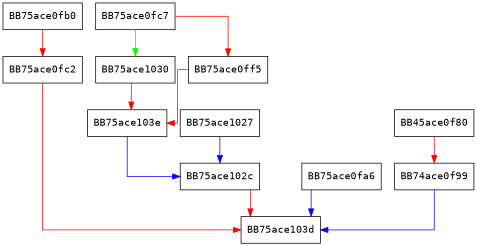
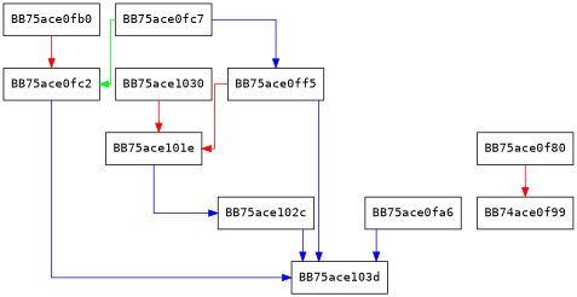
  digraph {
    fontname="DejaVu Sans Mono"
    splines=ortho
    node [fontname="DejaVu Sans Mono" shape=box]
    edge [color=blue fontname="DejaVu Sans Mono"]
    n1 [label=BB74ace0f99]
-   BB75ace0f80 [label=BB45ace0f80]
+   BB75ace0f80
    BB75ace103d
    BB75ace0fb0
    BB75ace0fc2
    BB75ace0fa6
    BB75ace0fc7
    BB75ace1030
    BB75ace0ff5
-   BB75ace101e [label=BB75ace103e]
-   BB75ace1027
+   BB75ace101e
    BB75ace102c
-   n1 -> BB75ace103d
+   BB75ace0ff5 -> BB75ace103d
    BB75ace0f80 -> n1 [color=red]
    BB75ace0fb0 -> BB75ace0fc2 [color=red]
-   BB75ace0fc2 -> BB75ace103d [color=red]
+   BB75ace0fc2 -> BB75ace103d
    BB75ace0fa6 -> BB75ace103d
-   BB75ace0fc7 -> BB75ace1030 [color=green]
-   BB75ace0fc7 -> BB75ace0ff5 [color=red]
+   BB75ace0fc7 -> BB75ace0fc2 [color=green]
+   BB75ace0fc7 -> BB75ace0ff5
    BB75ace1030 -> BB75ace101e [color=red]
    BB75ace0ff5 -> BB75ace101e [color=red]
    BB75ace101e -> BB75ace102c
-   BB75ace1027 -> BB75ace102c
-   BB75ace102c -> BB75ace103d [color=red]
+   BB75ace102c -> BB75ace103d
  }
